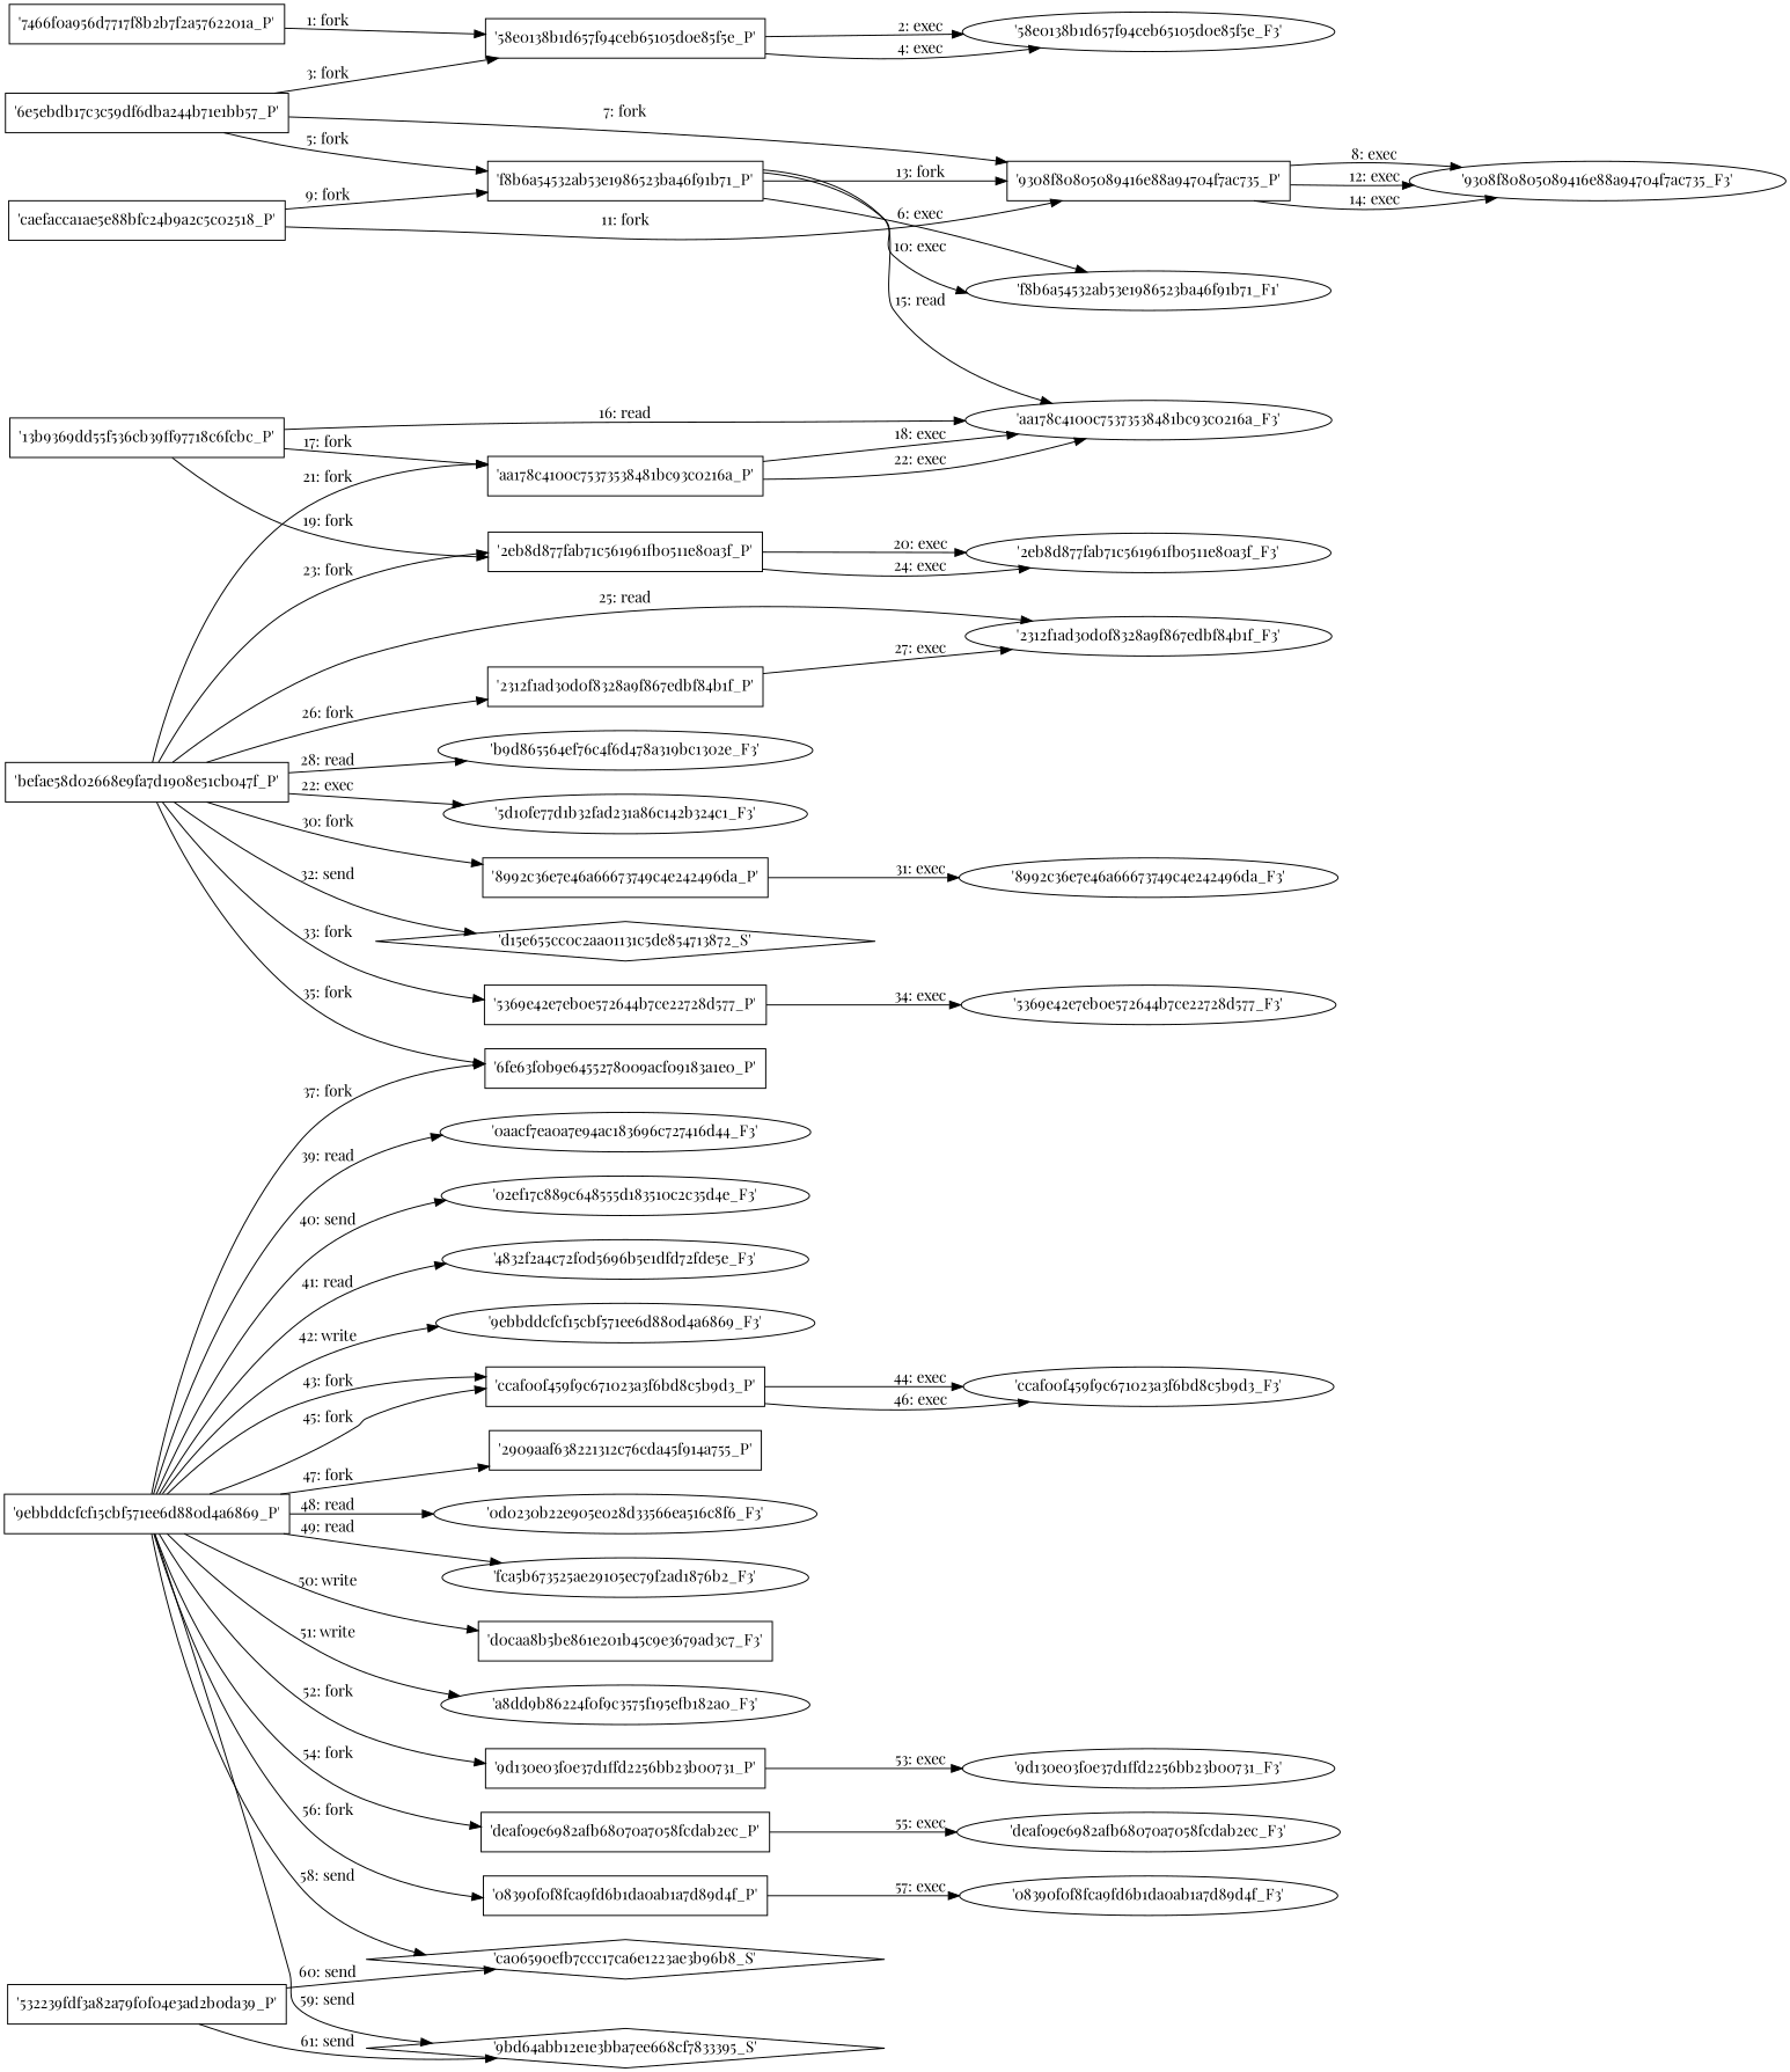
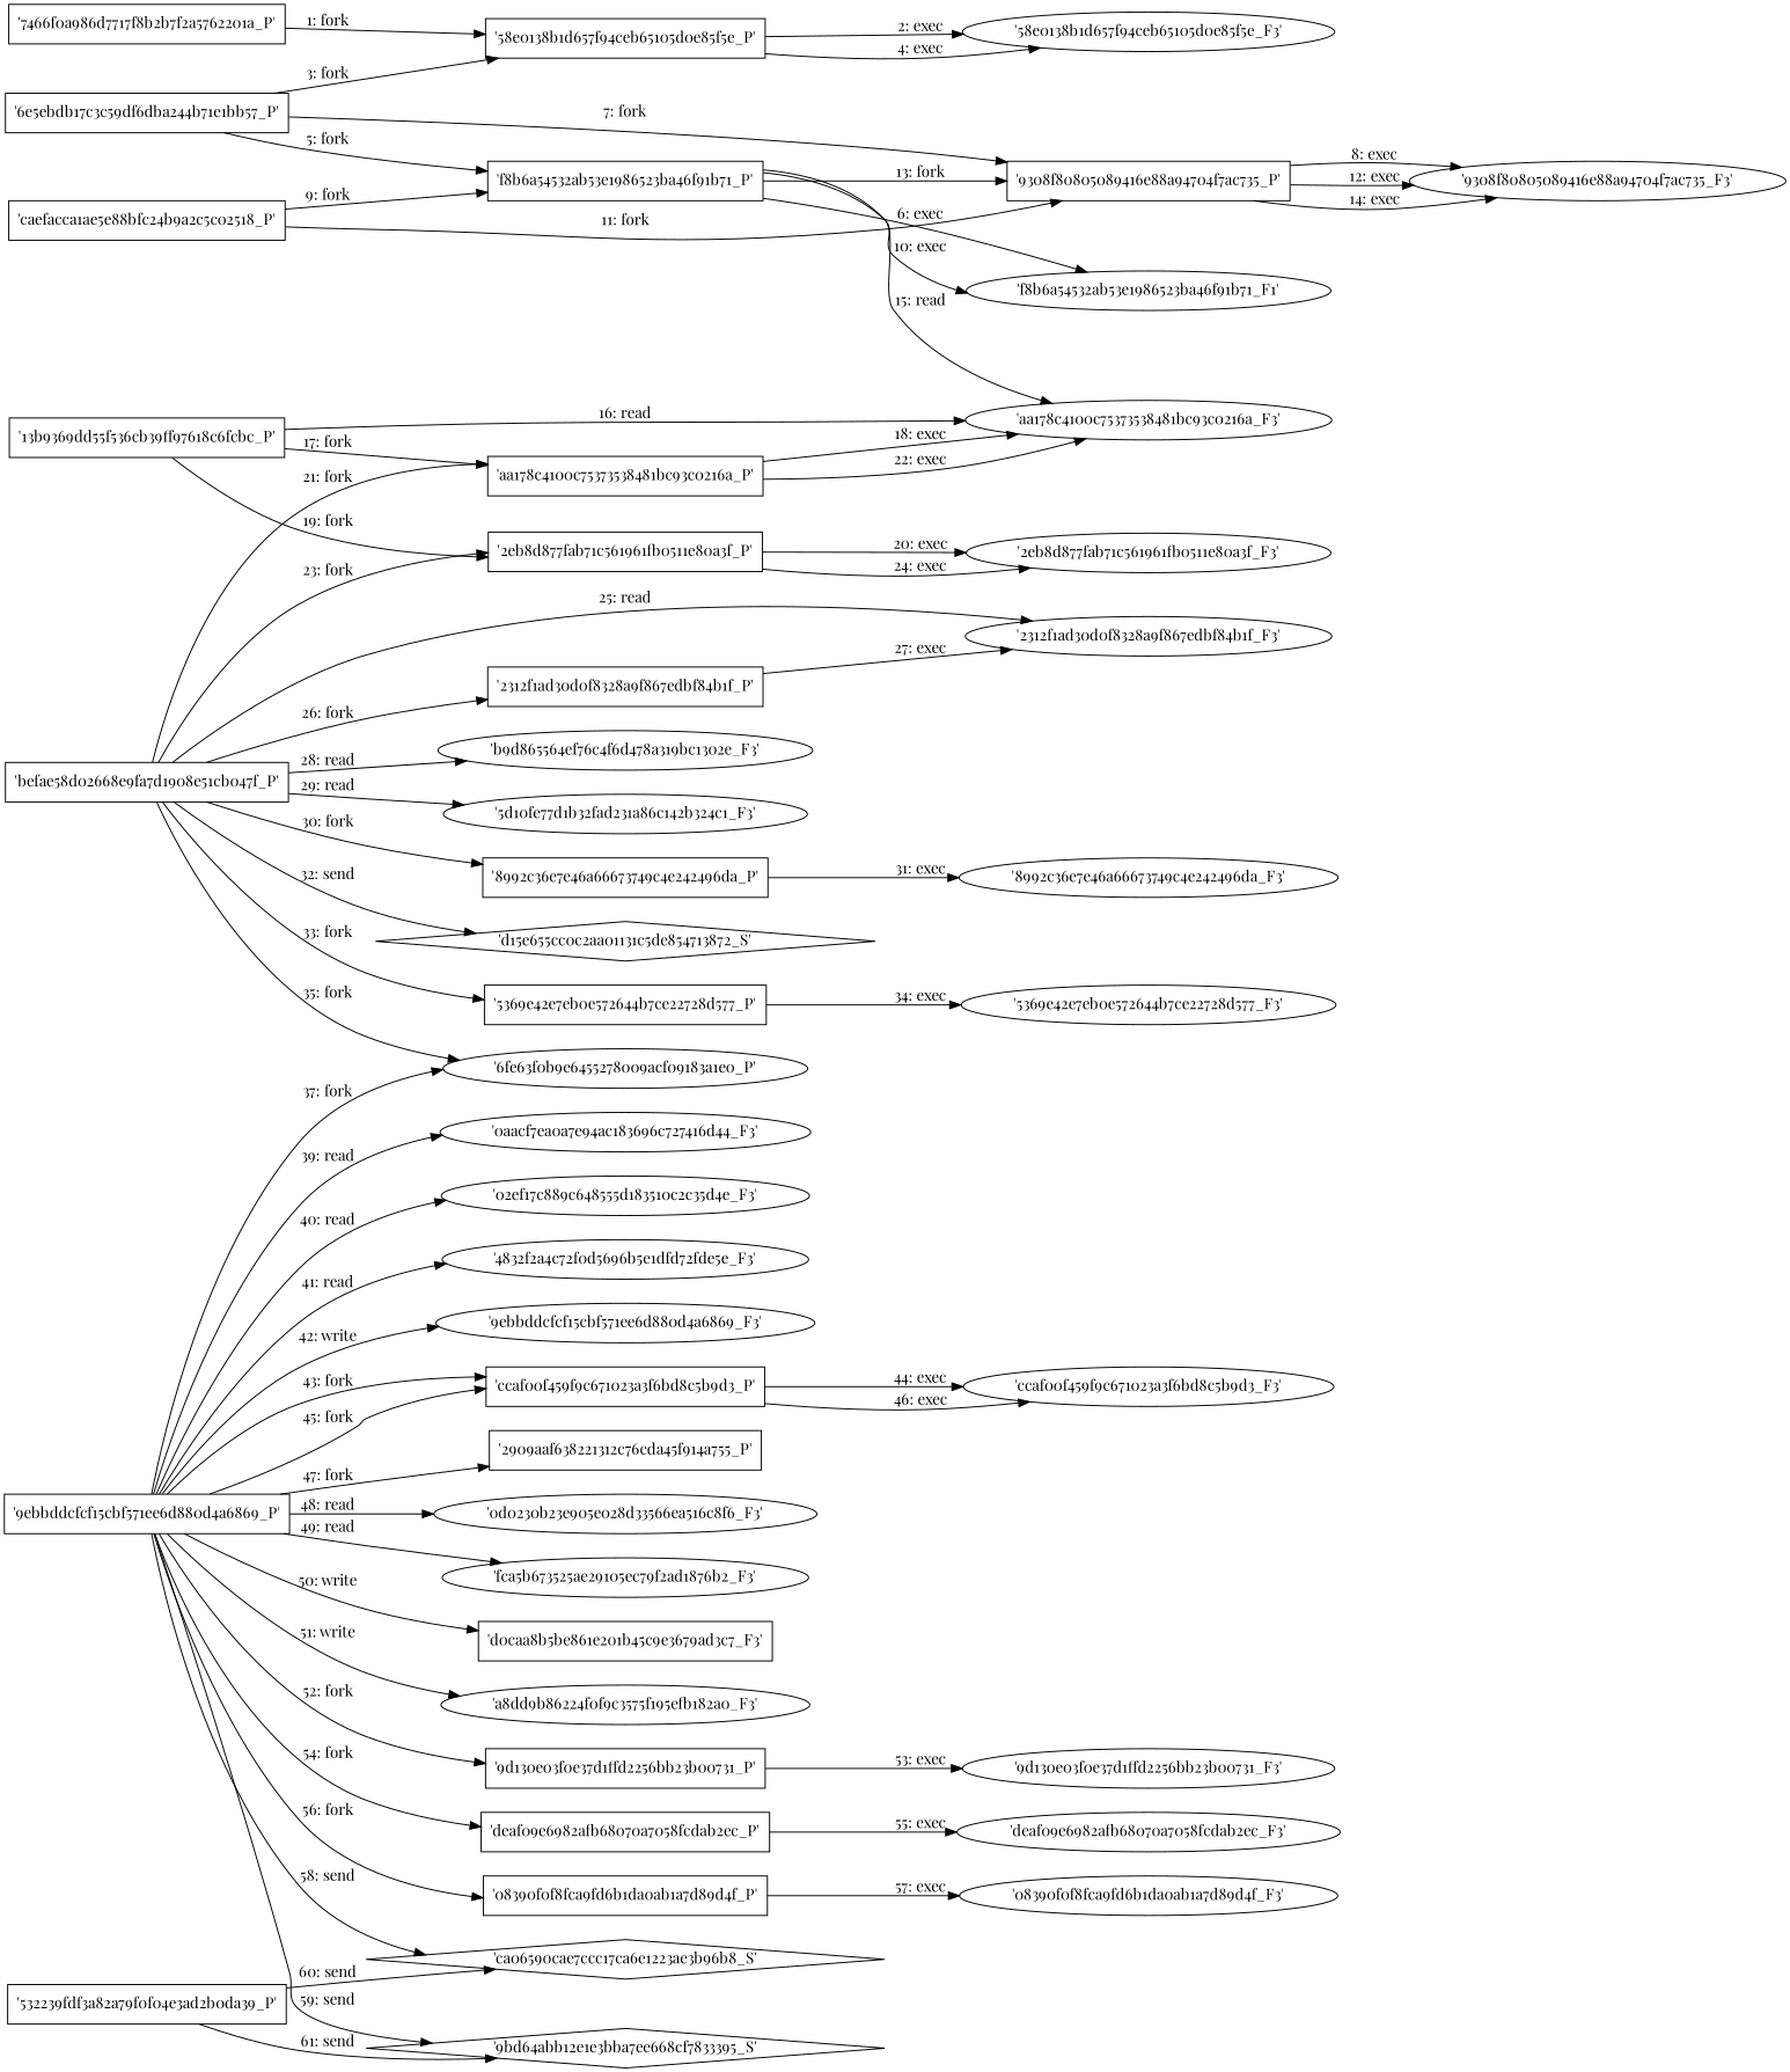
  digraph {
    engine=neato
    fixedsize=false
    fontname="Playfair Display"
    fontsize=10
    nodesep=0.3
    rankdir=LR
    ranksep=0
    splines=true
    node [fontname="Playfair Display" node_type=Process shape=box]
    edge [fontname="Playfair Display"]
-   "'7466f0a956d7717f8b2b7f2a5762201a_P'"
+   "'7466f0a956d7717f8b2b7f2a5762201a_P'" [label="'7466f0a986d7717f8b2b7f2a5762201a_P'"]
    "'58e0138b1d657f94ceb65105d0e85f5e_P'"
    "'58e0138b1d657f94ceb65105d0e85f5e_F3'" [node_type=File shape=ellipse]
    "'6e5ebdb17c3c59df6dba244b71e1bb57_P'"
    "'f8b6a54532ab53e1986523ba46f91b71_P'"
    "'9308f80805089416e88a94704f7ac735_P'"
    "'f8b6a54532ab53e1986523ba46f91b71_F1'" [node_type=File shape=ellipse]
    "'aa178c4100c75373538481bc93c0216a_F3'" [node_type=File shape=ellipse]
    "'9308f80805089416e88a94704f7ac735_F3'" [node_type=File shape=ellipse]
    "'caefacca1ae5e88bfc24b9a2c5c02518_P'"
-   "'13b9369dd55f536cb39ff97718c6fcbc_P'"
+   "'13b9369dd55f536cb39ff97718c6fcbc_P'" [label="'13b9369dd55f536cb39ff97618c6fcbc_P'"]
    "'aa178c4100c75373538481bc93c0216a_P'"
    "'2eb8d877fab71c561961fb0511e80a3f_P'"
    "'2eb8d877fab71c561961fb0511e80a3f_F3'" [node_type=File shape=ellipse]
    "'befae58d02668e9fa7d1908e51cb047f_P'"
    "'2312f1ad30d0f8328a9f867edbf84b1f_F3'" [node_type=File shape=ellipse]
    "'2312f1ad30d0f8328a9f867edbf84b1f_P'"
    "'b9d865564ef76c4f6d478a319bc1302e_F3'" [node_type=file shape=ellipse]
    "'5d10fe77d1b32fad231a86c142b324c1_F3'" [node_type=file shape=ellipse]
    "'8992c36e7e46a66673749c4e242496da_P'"
    "'d15e655cc0c2aa01131c5de854713872_S'" [node_type=Socket shape=diamond]
    "'5369e42e7eb0e572644b7ce22728d577_P'"
-   "'6fe63f0b9e6455278009acf09183a1e0_P'"
+   "'6fe63f0b9e6455278009acf09183a1e0_P'" [shape=ellipse]
    "'8992c36e7e46a66673749c4e242496da_F3'" [node_type=File shape=ellipse]
    "'5369e42e7eb0e572644b7ce22728d577_F3'" [node_type=File shape=ellipse]
    "'9ebbddcfcf15cbf571ee6d880d4a6869_P'"
    n27 [label="'0aacf7ea0a7e94ac183696c727416d44_F3'" node_type=file shape=ellipse]
    "'02ef17c889c648555d183510c2c35d4e_F3'" [node_type=file shape=ellipse]
    "'4832f2a4c72f0d5696b5e1dfd72fde5e_F3'" [node_type=file shape=ellipse]
    "'9ebbddcfcf15cbf571ee6d880d4a6869_F3'" [node_type=file shape=ellipse]
    "'ccaf00f459f9c671023a3f6bd8c5b9d3_P'"
    "'2909aaf638221312c76cda45f914a755_P'"
-   "'0d0230b22e905e028d33566ea516c8f6_F3'" [node_type=file shape=ellipse]
+   "'0d0230b22e905e028d33566ea516c8f6_F3'" [node_type=file shape=ellipse label="'0d0230b23e905e028d33566ea516c8f6_F3'"]
    "'fca5b673525ae29105ec79f2ad1876b2_F3'" [node_type=file shape=ellipse]
    "'d0caa8b5be861e201b45c9e3679ad3c7_F3'" [node_type=file]
    "'a8dd9b86224f0f9c3575f195efb182a0_F3'" [node_type=file shape=ellipse]
    "'9d130e03f0e37d1ffd2256bb23b00731_P'"
    "'deaf09e6982afb68070a7058fcdab2ec_P'"
    "'08390f0f8fca9fd6b1da0ab1a7d89d4f_P'"
-   "'ca06590cae7ccc17ca6e1223ae3b96b8_S'" [node_type=Socket shape=diamond label="'ca06590efb7ccc17ca6e1223ae3b96b8_S'"]
+   "'ca06590cae7ccc17ca6e1223ae3b96b8_S'" [node_type=Socket shape=diamond]
    "'9bd64abb12e1e3bba7ee668cf7833395_S'" [node_type=Socket shape=diamond]
    "'ccaf00f459f9c671023a3f6bd8c5b9d3_F3'" [node_type=File shape=ellipse]
    "'9d130e03f0e37d1ffd2256bb23b00731_F3'" [node_type=File shape=ellipse]
    "'deaf09e6982afb68070a7058fcdab2ec_F3'" [node_type=File shape=ellipse]
    "'08390f0f8fca9fd6b1da0ab1a7d89d4f_F3'" [node_type=File shape=ellipse]
    "'532239fdf3a82a79f0f04e3ad2b0da39_P'"
    "'7466f0a956d7717f8b2b7f2a5762201a_P'" -> "'58e0138b1d657f94ceb65105d0e85f5e_P'" [label="1: fork"]
    "'58e0138b1d657f94ceb65105d0e85f5e_P'" -> "'58e0138b1d657f94ceb65105d0e85f5e_F3'" [label="2: exec"]
    "'58e0138b1d657f94ceb65105d0e85f5e_P'" -> "'58e0138b1d657f94ceb65105d0e85f5e_F3'" [label="4: exec"]
    "'6e5ebdb17c3c59df6dba244b71e1bb57_P'" -> "'58e0138b1d657f94ceb65105d0e85f5e_P'" [label="3: fork"]
    "'6e5ebdb17c3c59df6dba244b71e1bb57_P'" -> "'f8b6a54532ab53e1986523ba46f91b71_P'" [label="5: fork"]
    "'6e5ebdb17c3c59df6dba244b71e1bb57_P'" -> "'9308f80805089416e88a94704f7ac735_P'" [label="7: fork"]
    "'f8b6a54532ab53e1986523ba46f91b71_P'" -> "'9308f80805089416e88a94704f7ac735_P'" [label="13: fork"]
    "'f8b6a54532ab53e1986523ba46f91b71_P'" -> "'f8b6a54532ab53e1986523ba46f91b71_F1'" [label="6: exec"]
    "'f8b6a54532ab53e1986523ba46f91b71_P'" -> "'f8b6a54532ab53e1986523ba46f91b71_F1'" [label="10: exec"]
    "'f8b6a54532ab53e1986523ba46f91b71_P'" -> "'aa178c4100c75373538481bc93c0216a_F3'" [label="15: read"]
    "'9308f80805089416e88a94704f7ac735_P'" -> "'9308f80805089416e88a94704f7ac735_F3'" [label="8: exec"]
    "'9308f80805089416e88a94704f7ac735_P'" -> "'9308f80805089416e88a94704f7ac735_F3'" [label="12: exec"]
    "'9308f80805089416e88a94704f7ac735_P'" -> "'9308f80805089416e88a94704f7ac735_F3'" [label="14: exec"]
    "'caefacca1ae5e88bfc24b9a2c5c02518_P'" -> "'f8b6a54532ab53e1986523ba46f91b71_P'" [label="9: fork"]
    "'caefacca1ae5e88bfc24b9a2c5c02518_P'" -> "'9308f80805089416e88a94704f7ac735_P'" [label="11: fork"]
    "'13b9369dd55f536cb39ff97718c6fcbc_P'" -> "'aa178c4100c75373538481bc93c0216a_F3'" [label="16: read"]
    "'13b9369dd55f536cb39ff97718c6fcbc_P'" -> "'aa178c4100c75373538481bc93c0216a_P'" [label="17: fork"]
    "'13b9369dd55f536cb39ff97718c6fcbc_P'" -> "'2eb8d877fab71c561961fb0511e80a3f_P'" [label="19: fork"]
    "'aa178c4100c75373538481bc93c0216a_P'" -> "'aa178c4100c75373538481bc93c0216a_F3'" [label="18: exec"]
    "'aa178c4100c75373538481bc93c0216a_P'" -> "'aa178c4100c75373538481bc93c0216a_F3'" [label="22: exec"]
    "'2eb8d877fab71c561961fb0511e80a3f_P'" -> "'2eb8d877fab71c561961fb0511e80a3f_F3'" [label="20: exec"]
    "'2eb8d877fab71c561961fb0511e80a3f_P'" -> "'2eb8d877fab71c561961fb0511e80a3f_F3'" [label="24: exec"]
    "'befae58d02668e9fa7d1908e51cb047f_P'" -> "'aa178c4100c75373538481bc93c0216a_P'" [label="21: fork"]
    "'befae58d02668e9fa7d1908e51cb047f_P'" -> "'2eb8d877fab71c561961fb0511e80a3f_P'" [label="23: fork"]
    "'befae58d02668e9fa7d1908e51cb047f_P'" -> "'2312f1ad30d0f8328a9f867edbf84b1f_F3'" [label="25: read"]
    "'befae58d02668e9fa7d1908e51cb047f_P'" -> "'2312f1ad30d0f8328a9f867edbf84b1f_P'" [label="26: fork"]
    "'befae58d02668e9fa7d1908e51cb047f_P'" -> "'b9d865564ef76c4f6d478a319bc1302e_F3'" [label="28: read"]
-   "'befae58d02668e9fa7d1908e51cb047f_P'" -> "'5d10fe77d1b32fad231a86c142b324c1_F3'" [label="22: exec"]
+   "'befae58d02668e9fa7d1908e51cb047f_P'" -> "'5d10fe77d1b32fad231a86c142b324c1_F3'" [label="29: read"]
    "'befae58d02668e9fa7d1908e51cb047f_P'" -> "'8992c36e7e46a66673749c4e242496da_P'" [label="30: fork"]
    "'befae58d02668e9fa7d1908e51cb047f_P'" -> "'d15e655cc0c2aa01131c5de854713872_S'" [label="32: send"]
    "'befae58d02668e9fa7d1908e51cb047f_P'" -> "'5369e42e7eb0e572644b7ce22728d577_P'" [label="33: fork"]
    "'befae58d02668e9fa7d1908e51cb047f_P'" -> "'6fe63f0b9e6455278009acf09183a1e0_P'" [label="35: fork"]
    "'2312f1ad30d0f8328a9f867edbf84b1f_P'" -> "'2312f1ad30d0f8328a9f867edbf84b1f_F3'" [label="27: exec"]
    "'8992c36e7e46a66673749c4e242496da_P'" -> "'8992c36e7e46a66673749c4e242496da_F3'" [label="31: exec"]
    "'5369e42e7eb0e572644b7ce22728d577_P'" -> "'5369e42e7eb0e572644b7ce22728d577_F3'" [label="34: exec"]
    "'9ebbddcfcf15cbf571ee6d880d4a6869_P'" -> "'6fe63f0b9e6455278009acf09183a1e0_P'" [label="37: fork"]
    "'9ebbddcfcf15cbf571ee6d880d4a6869_P'" -> n27 [label="39: read"]
-   "'9ebbddcfcf15cbf571ee6d880d4a6869_P'" -> "'02ef17c889c648555d183510c2c35d4e_F3'" [label="40: send"]
+   "'9ebbddcfcf15cbf571ee6d880d4a6869_P'" -> "'02ef17c889c648555d183510c2c35d4e_F3'" [label="40: read"]
    "'9ebbddcfcf15cbf571ee6d880d4a6869_P'" -> "'4832f2a4c72f0d5696b5e1dfd72fde5e_F3'" [label="41: read"]
    "'9ebbddcfcf15cbf571ee6d880d4a6869_P'" -> "'9ebbddcfcf15cbf571ee6d880d4a6869_F3'" [label="42: write"]
    "'9ebbddcfcf15cbf571ee6d880d4a6869_P'" -> "'ccaf00f459f9c671023a3f6bd8c5b9d3_P'" [label="43: fork"]
    "'9ebbddcfcf15cbf571ee6d880d4a6869_P'" -> "'ccaf00f459f9c671023a3f6bd8c5b9d3_P'" [label="45: fork"]
    "'9ebbddcfcf15cbf571ee6d880d4a6869_P'" -> "'2909aaf638221312c76cda45f914a755_P'" [label="47: fork"]
    "'9ebbddcfcf15cbf571ee6d880d4a6869_P'" -> "'0d0230b22e905e028d33566ea516c8f6_F3'" [label="48: read"]
    "'9ebbddcfcf15cbf571ee6d880d4a6869_P'" -> "'fca5b673525ae29105ec79f2ad1876b2_F3'" [label="49: read"]
    "'9ebbddcfcf15cbf571ee6d880d4a6869_P'" -> "'d0caa8b5be861e201b45c9e3679ad3c7_F3'" [label="50: write"]
    "'9ebbddcfcf15cbf571ee6d880d4a6869_P'" -> "'a8dd9b86224f0f9c3575f195efb182a0_F3'" [label="51: write"]
    "'9ebbddcfcf15cbf571ee6d880d4a6869_P'" -> "'9d130e03f0e37d1ffd2256bb23b00731_P'" [label="52: fork"]
    "'9ebbddcfcf15cbf571ee6d880d4a6869_P'" -> "'deaf09e6982afb68070a7058fcdab2ec_P'" [label="54: fork"]
    "'9ebbddcfcf15cbf571ee6d880d4a6869_P'" -> "'08390f0f8fca9fd6b1da0ab1a7d89d4f_P'" [label="56: fork"]
    "'9ebbddcfcf15cbf571ee6d880d4a6869_P'" -> "'ca06590cae7ccc17ca6e1223ae3b96b8_S'" [label="58: send"]
    "'9ebbddcfcf15cbf571ee6d880d4a6869_P'" -> "'9bd64abb12e1e3bba7ee668cf7833395_S'" [label="59: send"]
    "'ccaf00f459f9c671023a3f6bd8c5b9d3_P'" -> "'ccaf00f459f9c671023a3f6bd8c5b9d3_F3'" [label="44: exec"]
    "'ccaf00f459f9c671023a3f6bd8c5b9d3_P'" -> "'ccaf00f459f9c671023a3f6bd8c5b9d3_F3'" [label="46: exec"]
    "'9d130e03f0e37d1ffd2256bb23b00731_P'" -> "'9d130e03f0e37d1ffd2256bb23b00731_F3'" [label="53: exec"]
    "'deaf09e6982afb68070a7058fcdab2ec_P'" -> "'deaf09e6982afb68070a7058fcdab2ec_F3'" [label="55: exec"]
    "'08390f0f8fca9fd6b1da0ab1a7d89d4f_P'" -> "'08390f0f8fca9fd6b1da0ab1a7d89d4f_F3'" [label="57: exec"]
    "'532239fdf3a82a79f0f04e3ad2b0da39_P'" -> "'ca06590cae7ccc17ca6e1223ae3b96b8_S'" [label="60: send"]
    "'532239fdf3a82a79f0f04e3ad2b0da39_P'" -> "'9bd64abb12e1e3bba7ee668cf7833395_S'" [label="61: send"]
  }
